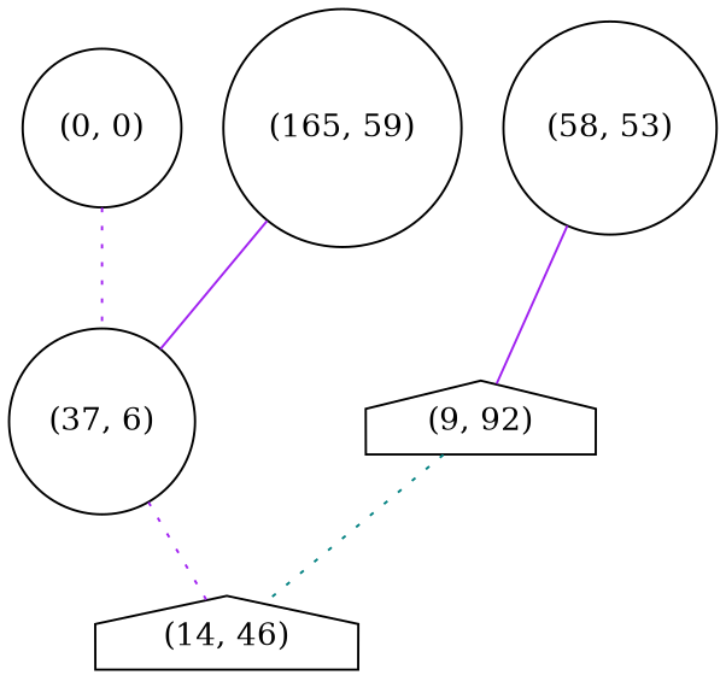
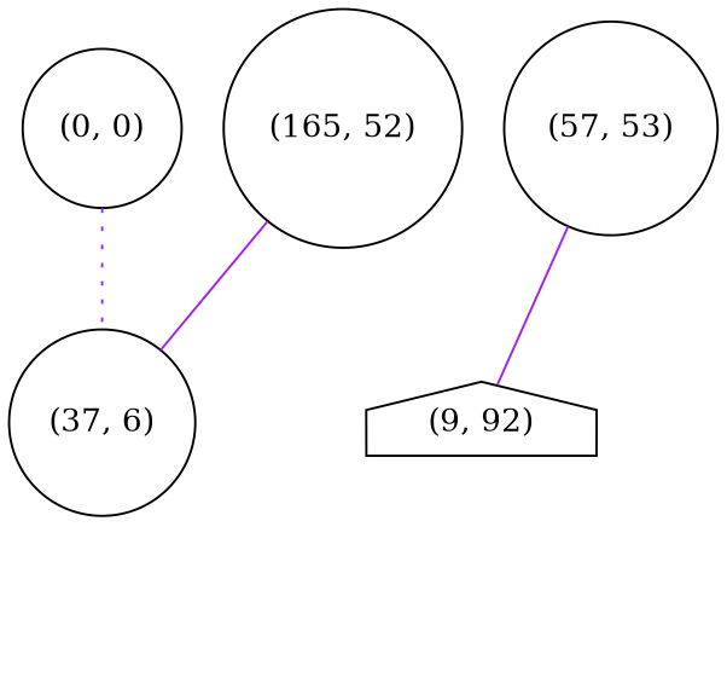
  graph {
    node [shape=circle]
    edge [color=purple style=dotted weight=1]
    "(9, 92)" [shape=house]
-   "(58, 53)"
-   "(14, 46)" [shape=house]
+   "(58, 53)" [label="(57, 53)"]
    "(0, 0)"
    "(37, 6)"
-   "(165, 52)" [label="(165, 59)"]
-   "(9, 92)" -- "(14, 46)" [color=teal]
+   "(165, 52)"
    "(58, 53)" -- "(9, 92)" [style=solid]
    "(0, 0)" -- "(37, 6)" [weight=4]
-   "(37, 6)" -- "(14, 46)"
    "(165, 52)" -- "(37, 6)" [style=solid]
  }
